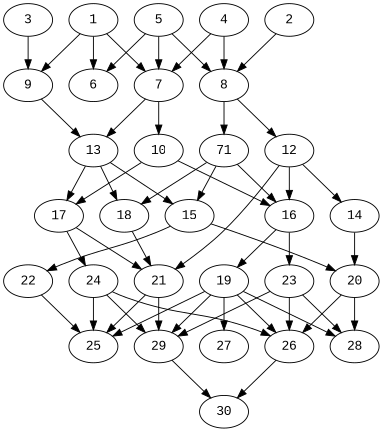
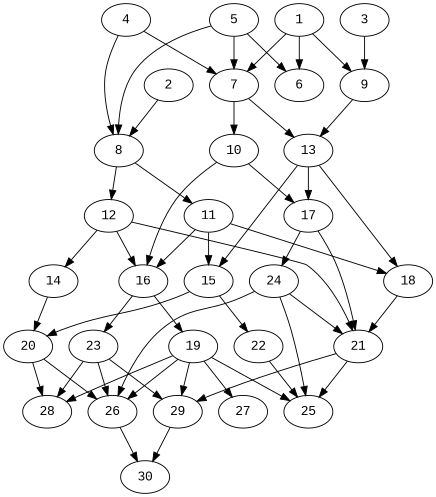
  digraph {
    fontname="Liberation Mono"
    node [alpha=0.18 fontname="Liberation Mono"]
    edge [fontname="Liberation Mono"]
    1 [alpha=0.14 expect_size=45283328]
    6 [alpha=0.17 expect_size=22461440]
    7 [alpha=0.10 expect_size=14581760]
    9 [alpha=0.15 expect_size=36652032]
    10 [alpha=0.11 expect_size=27422720]
    13 [alpha=0.08 expect_size=29740032]
    16 [alpha=0.01 expect_size=48081920]
    17 [alpha=0.13 expect_size=42138624]
    15 [expect_size=43653120]
    18 [alpha=0.07 expect_size=18973696]
    2 [alpha=0.00 expect_size=50820096]
    8 [alpha=0.08 expect_size=12606464]
-   11 [alpha=0.20 expect_size=43534336 label=71]
+   11 [alpha=0.20 expect_size=43534336]
    12 [alpha=0.03 expect_size=29706240]
    14 [alpha=0.05 expect_size=26008576]
    21 [alpha=0.09 expect_size=52024320]
    3 [expect_size=49685504]
    4 [alpha=0.07 expect_size=50083840]
    5 [alpha=0.02 expect_size=42094592]
    19 [alpha=0.10 expect_size=38861824]
    23 [alpha=0.03 expect_size=10857472]
    24 [expect_size=29699072]
    20 [alpha=0.11 expect_size=26758144]
    22 [alpha=0.06 expect_size=51970048]
    26 [alpha=0.07 expect_size=35594240]
    28 [alpha=0.14 expect_size=23527424]
    25 [alpha=0.09 expect_size=40710144]
    27 [alpha=0.09 expect_size=39066624]
    29 [alpha=0.13 expect_size=39153664]
    30 [alpha=0.01 expect_size=14942208]
    1 -> 6
    1 -> 7
    1 -> 9
    7 -> 10
    7 -> 13
    9 -> 13
    10 -> 16
    10 -> 17
    13 -> 17
    13 -> 15
    13 -> 18
    16 -> 19
    16 -> 23
    17 -> 21
    17 -> 24
    15 -> 20
    15 -> 22
    18 -> 21
    2 -> 8
    8 -> 11
    8 -> 12
    11 -> 16
    11 -> 15
    11 -> 18
    12 -> 16
    12 -> 14
    12 -> 21
    14 -> 20
    21 -> 25
    21 -> 29
    3 -> 9
    4 -> 7
    4 -> 8
    5 -> 6
    5 -> 7
    5 -> 8
    19 -> 26
    19 -> 28
    19 -> 25
    19 -> 27
    19 -> 29
    23 -> 26
    23 -> 28
    23 -> 29
    24 -> 26
    24 -> 25
-   24 -> 29
+   24 -> 21
    20 -> 26
    20 -> 28
    22 -> 25
    26 -> 30
    29 -> 30
  }
